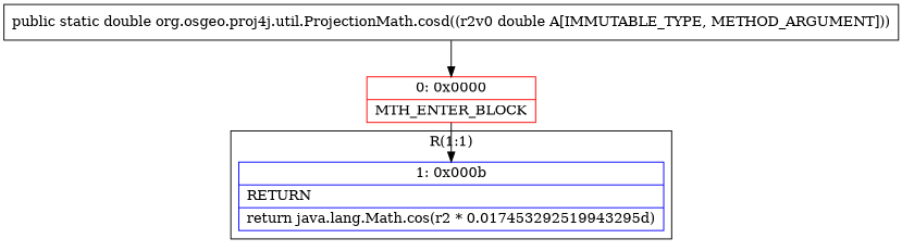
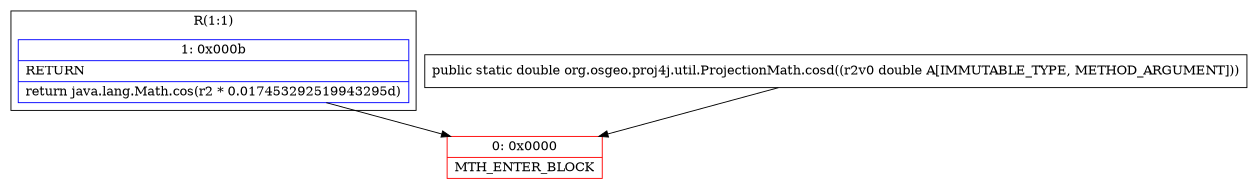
  digraph {
    node [shape=record]
    n1 [color=blue label="{1\:\ 0x000b|RETURN\l|return java.lang.Math.cos(r2 * 0.017453292519943295d)\l}"]
    n2 [color=red label="{0\:\ 0x0000|MTH_ENTER_BLOCK\l}"]
    n3 [label="{public static double org.osgeo.proj4j.util.ProjectionMath.cosd((r2v0 double A[IMMUTABLE_TYPE, METHOD_ARGUMENT])) }"]
    subgraph cluster_1 {
      label="R(1:1)"
      n1
    }
-   n2 -> n1
+   n1 -> n2
    n3 -> n2
  }
